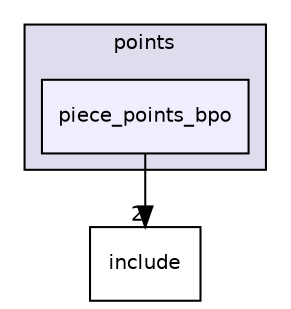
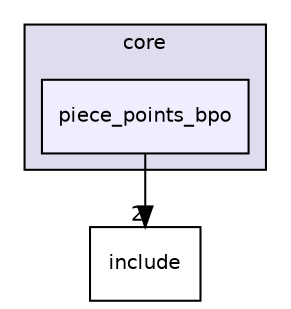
  digraph {
    compound=true
    node [fontname=Helvetica fontsize=10 shape=box]
    n1 [fillcolor="#eeeeff" label=piece_points_bpo pencolor=black style=filled]
    n2 [label=include]
    subgraph cluster_1 {
      bgcolor="#ddddee"
      fontname=Helvetica
      fontsize=10
-     label=points
+     label=core
      pencolor=black
      n1
    }
    n1 -> n2 [headlabel=2 labeldistance=1.5 labelfontname=Helvetica labelfontsize=10]
  }
